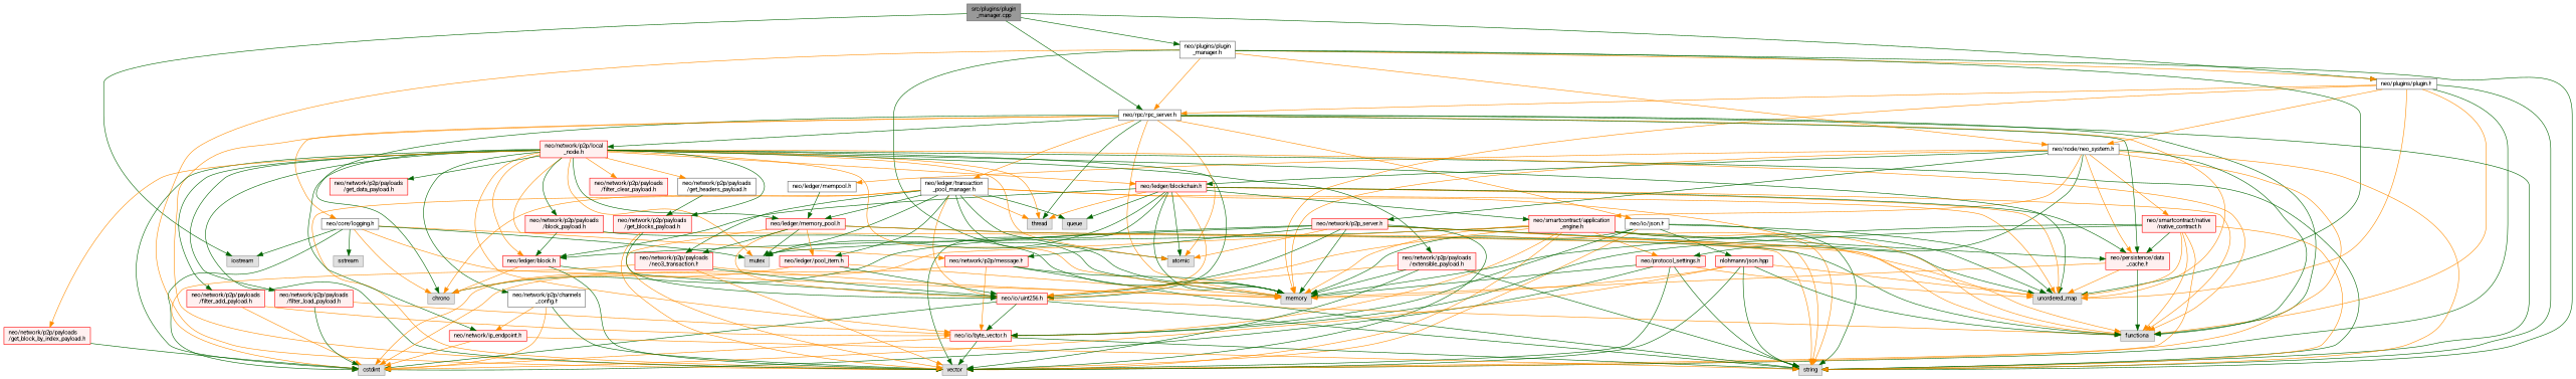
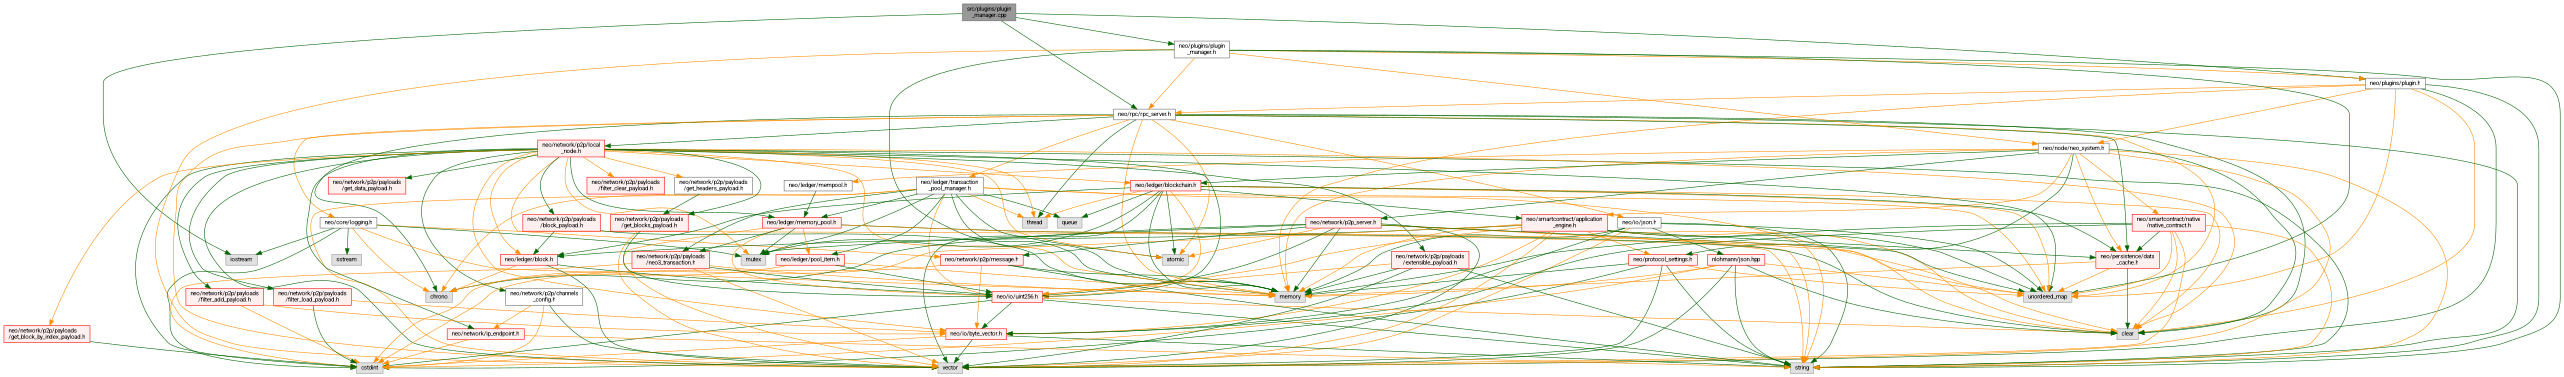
  digraph {
    fontname=Roboto
    node [color=red fillcolor="#FFF0F0" fontname=Roboto fontsize=10 shape=box style=filled]
    edge [color=darkgreen fontname=Roboto fontsize=10 labelfontname=Helvetica labelfontsize=10 style=solid]
    n1 [color=gray40 fillcolor=grey60 fontcolor=black height=0.2 label="src/plugins/plugin\l_manager.cpp" width=0.4]
    n2 [color=grey40 fillcolor=white height=0.2 label="neo/plugins/plugin.h" width=0.4]
    n3 [color=grey40 fillcolor=white height=0.2 label="neo/rpc/rpc_server.h" width=0.4]
    n4 [color=grey60 fillcolor="#E0E0E0" height=0.2 label=iostream width=0.4]
    n5 [color=grey40 fillcolor=white height=0.2 label="neo/plugins/plugin\l_manager.h" width=0.4]
    n6 [color=grey40 fillcolor=white height=0.2 label="neo/node/neo_system.h" width=0.4]
    n7 [color=grey60 fillcolor="#E0E0E0" height=0.2 label=string width=0.4]
    n8 [color=grey60 fillcolor="#E0E0E0" height=0.2 label=vector width=0.4]
-   n9 [color=grey60 fillcolor="#E0E0E0" height=0.2 label=functional width=0.4]
+   n9 [color=grey60 fillcolor="#E0E0E0" height=0.2 label=clear width=0.4]
    n10 [color=grey60 fillcolor="#E0E0E0" height=0.2 label=memory width=0.4]
    n11 [color=grey60 fillcolor="#E0E0E0" height=0.2 label=unordered_map width=0.4]
    n12 [height=0.2 label="neo/persistence/data\l_cache.h" width=0.4]
    n13 [color=grey60 fillcolor="#E0E0E0" height=0.2 label=atomic width=0.4]
    n14 [color=grey60 fillcolor="#E0E0E0" height=0.2 label=thread width=0.4]
    n15 [color=grey60 fillcolor="#E0E0E0" height=0.2 label=chrono width=0.4]
    n16 [color=grey40 fillcolor=white height=0.2 label="neo/core/logging.h" width=0.4]
    n17 [color=grey40 fillcolor=white height=0.2 label="neo/io/json.h" width=0.4]
    n18 [color=grey40 fillcolor=white height=0.2 label="neo/ledger/transaction\l_pool_manager.h" width=0.4]
    n19 [height=0.2 label="neo/network/p2p/local\l_node.h" width=0.4]
    n20 [height=0.2 label="neo/ledger/blockchain.h" width=0.4]
    n21 [height=0.2 label="neo/smartcontract/application\l_engine.h" width=0.4]
    n22 [height=0.2 label="neo/protocol_settings.h" width=0.4]
    n23 [color=grey40 fillcolor=white height=0.2 label="neo/ledger/mempool.h" width=0.4]
    n24 [height=0.2 label="neo/network/p2p_server.h" width=0.4]
    n25 [height=0.2 label="neo/smartcontract/native\l/native_contract.h" width=0.4]
    n26 [height=0.2 label="neo/ledger/block.h" width=0.4]
    n27 [height=0.2 label="neo/io/uint256.h" width=0.4]
    n28 [color=grey60 fillcolor="#E0E0E0" height=0.2 label=mutex width=0.4]
    n29 [color=grey60 fillcolor="#E0E0E0" height=0.2 label=queue width=0.4]
    n30 [height=0.2 label="neo/io/byte_vector.h" width=0.4]
    n31 [color=grey60 fillcolor="#E0E0E0" height=0.2 label=cstdint width=0.4]
    n32 [height=0.2 label="neo/ledger/memory_pool.h" width=0.4]
    n33 [height=0.2 label="neo/network/p2p/message.h" width=0.4]
    n34 [height=0.2 label="neo/ledger/pool_item.h" width=0.4]
    n35 [height=0.2 label="neo/network/p2p/payloads\l/neo3_transaction.h" width=0.4]
    n36 [color=grey60 fillcolor="#E0E0E0" height=0.2 label=sstream width=0.4]
    n37 [height=0.2 label="nlohmann/json.hpp" width=0.4]
    n38 [height=0.2 label="neo/network/ip_endpoint.h" width=0.4]
    n39 [color=grey40 fillcolor=white height=0.2 label="neo/network/p2p/channels\l_config.h" width=0.4]
    n40 [height=0.2 label="neo/network/p2p/payloads\l/block_payload.h" width=0.4]
    n41 [height=0.2 label="neo/network/p2p/payloads\l/extensible_payload.h" width=0.4]
    n42 [height=0.2 label="neo/network/p2p/payloads\l/filter_add_payload.h" width=0.4]
    n43 [height=0.2 label="neo/network/p2p/payloads\l/filter_clear_payload.h" width=0.4]
    n44 [height=0.2 label="neo/network/p2p/payloads\l/filter_load_payload.h" width=0.4]
    n45 [height=0.2 label="neo/network/p2p/payloads\l/get_block_by_index_payload.h" width=0.4]
    n46 [height=0.2 label="neo/network/p2p/payloads\l/get_blocks_payload.h" width=0.4]
    n47 [height=0.2 label="neo/network/p2p/payloads\l/get_data_payload.h" width=0.4]
    n48 [color=grey40 fillcolor=white height=0.2 label="neo/network/p2p/payloads\l/get_headers_payload.h" width=0.4]
    n1 -> n2
    n1 -> n3
    n1 -> n4
    n1 -> n5
    n2 -> n3 [color=darkorange]
    n2 -> n6 [color=darkorange]
    n2 -> n7
    n2 -> n8
    n2 -> n9 [color=darkorange]
    n2 -> n10 [color=darkorange]
    n2 -> n11 [color=darkorange]
    n3 -> n7
    n3 -> n8 [color=darkorange]
    n3 -> n9
    n3 -> n10 [color=darkorange]
    n3 -> n11 [color=darkorange]
    n3 -> n12
    n3 -> n13 [color=darkorange]
    n3 -> n14
    n3 -> n15
    n3 -> n16 [color=darkorange]
    n3 -> n17 [color=darkorange]
    n3 -> n18 [color=darkorange]
    n3 -> n19
    n5 -> n2 [color=darkorange]
    n5 -> n3 [color=darkorange]
    n5 -> n6 [color=darkorange]
    n5 -> n7
    n5 -> n8 [color=darkorange]
    n5 -> n10
    n5 -> n11
    n6 -> n7 [color=darkorange]
    n6 -> n8 [color=darkorange]
    n6 -> n9
    n6 -> n10 [color=darkorange]
    n6 -> n12 [color=darkorange]
    n6 -> n20
    n6 -> n21 [color=darkorange]
    n6 -> n22
    n6 -> n23 [color=darkorange]
    n6 -> n24
    n6 -> n25 [color=darkorange]
    n12 -> n9
    n12 -> n10 [color=darkorange]
    n12 -> n11 [color=darkorange]
    n16 -> n4
    n16 -> n7 [color=darkorange]
    n16 -> n10 [color=darkorange]
    n16 -> n15 [color=darkorange]
    n16 -> n28
    n16 -> n31
    n16 -> n36
    n17 -> n7
    n17 -> n8 [color=darkorange]
    n17 -> n10
    n17 -> n11
    n17 -> n30
    n17 -> n37
    n18 -> n8 [color=darkorange]
    n18 -> n9 [color=darkorange]
    n18 -> n10
    n18 -> n11 [color=darkorange]
    n18 -> n13
    n18 -> n14 [color=darkorange]
    n18 -> n15 [color=darkorange]
    n18 -> n27 [color=darkorange]
    n18 -> n28
    n18 -> n29
    n18 -> n32
    n18 -> n34
    n18 -> n35
    n19 -> n7
    n19 -> n8
    n19 -> n9 [color=darkorange]
    n19 -> n10 [color=darkorange]
    n19 -> n11
    n19 -> n13 [color=darkorange]
    n19 -> n14 [color=darkorange]
    n19 -> n20 [color=darkorange]
    n19 -> n26 [color=darkorange]
    n19 -> n27
    n19 -> n28 [color=darkorange]
    n19 -> n30 [color=darkorange]
    n19 -> n31
    n19 -> n32
    n19 -> n33 [color=darkorange]
    n19 -> n38
    n19 -> n39
    n19 -> n40
    n19 -> n41
    n19 -> n42
    n19 -> n43 [color=darkorange]
    n19 -> n44
    n19 -> n45 [color=darkorange]
    n19 -> n46
    n19 -> n47
    n19 -> n48 [color=darkorange]
    n20 -> n8
    n20 -> n9 [color=darkorange]
    n20 -> n10
    n20 -> n11 [color=darkorange]
    n20 -> n12
    n20 -> n13
    n20 -> n14 [color=darkorange]
    n20 -> n21
    n20 -> n26
    n20 -> n27 [color=darkorange]
    n20 -> n28
    n20 -> n29
    n21 -> n7 [color=darkorange]
    n21 -> n8 [color=darkorange]
    n21 -> n9 [color=darkorange]
    n21 -> n10 [color=darkorange]
    n21 -> n11
    n21 -> n12
    n21 -> n22 [color=darkorange]
    n21 -> n26
    n21 -> n27 [color=darkorange]
    n21 -> n30 [color=darkorange]
    n21 -> n31 [color=darkorange]
    n22 -> n7
    n22 -> n8
    n22 -> n10
    n22 -> n11 [color=darkorange]
    n22 -> n31
    n23 -> n32
    n24 -> n7 [color=darkorange]
    n24 -> n8
    n24 -> n9 [color=darkorange]
    n24 -> n10
    n24 -> n11
    n24 -> n13 [color=darkorange]
    n24 -> n15
    n24 -> n27
    n24 -> n28
    n24 -> n33
    n25 -> n7 [color=darkorange]
    n25 -> n8 [color=darkorange]
    n25 -> n9 [color=darkorange]
    n25 -> n10
    n25 -> n11 [color=darkorange]
    n25 -> n12
    n25 -> n30
    n26 -> n8
    n26 -> n15 [color=darkorange]
    n26 -> n27
    n27 -> n7
    n27 -> n9 [color=darkorange]
    n27 -> n30
    n27 -> n31
    n30 -> n7
    n30 -> n8
    n30 -> n31 [color=darkorange]
    n32 -> n8 [color=darkorange]
    n32 -> n9
    n32 -> n11 [color=darkorange]
    n32 -> n27 [color=darkorange]
    n32 -> n28
    n32 -> n34 [color=darkorange]
    n32 -> n35
    n33 -> n7
    n33 -> n10
    n33 -> n30 [color=darkorange]
    n33 -> n31 [color=darkorange]
    n34 -> n10 [color=darkorange]
    n34 -> n15 [color=darkorange]
    n34 -> n27
    n35 -> n8 [color=darkorange]
    n35 -> n10 [color=darkorange]
    n35 -> n27
    n35 -> n31 [color=darkorange]
    n37 -> n7
    n37 -> n8
    n37 -> n9
    n37 -> n10 [color=darkorange]
    n37 -> n11 [color=darkorange]
    n37 -> n31 [color=darkorange]
    n38 -> n7 [color=darkorange]
    n38 -> n31 [color=darkorange]
    n39 -> n8
    n39 -> n31 [color=darkorange]
    n39 -> n38 [color=darkorange]
    n40 -> n10
    n40 -> n26
    n41 -> n7
    n41 -> n8
    n41 -> n10
    n41 -> n27 [color=darkorange]
    n42 -> n30 [color=darkorange]
    n42 -> n31 [color=darkorange]
    n44 -> n30 [color=darkorange]
    n44 -> n31
    n45 -> n31
    n46 -> n8 [color=darkorange]
    n46 -> n27
    n48 -> n46
  }
